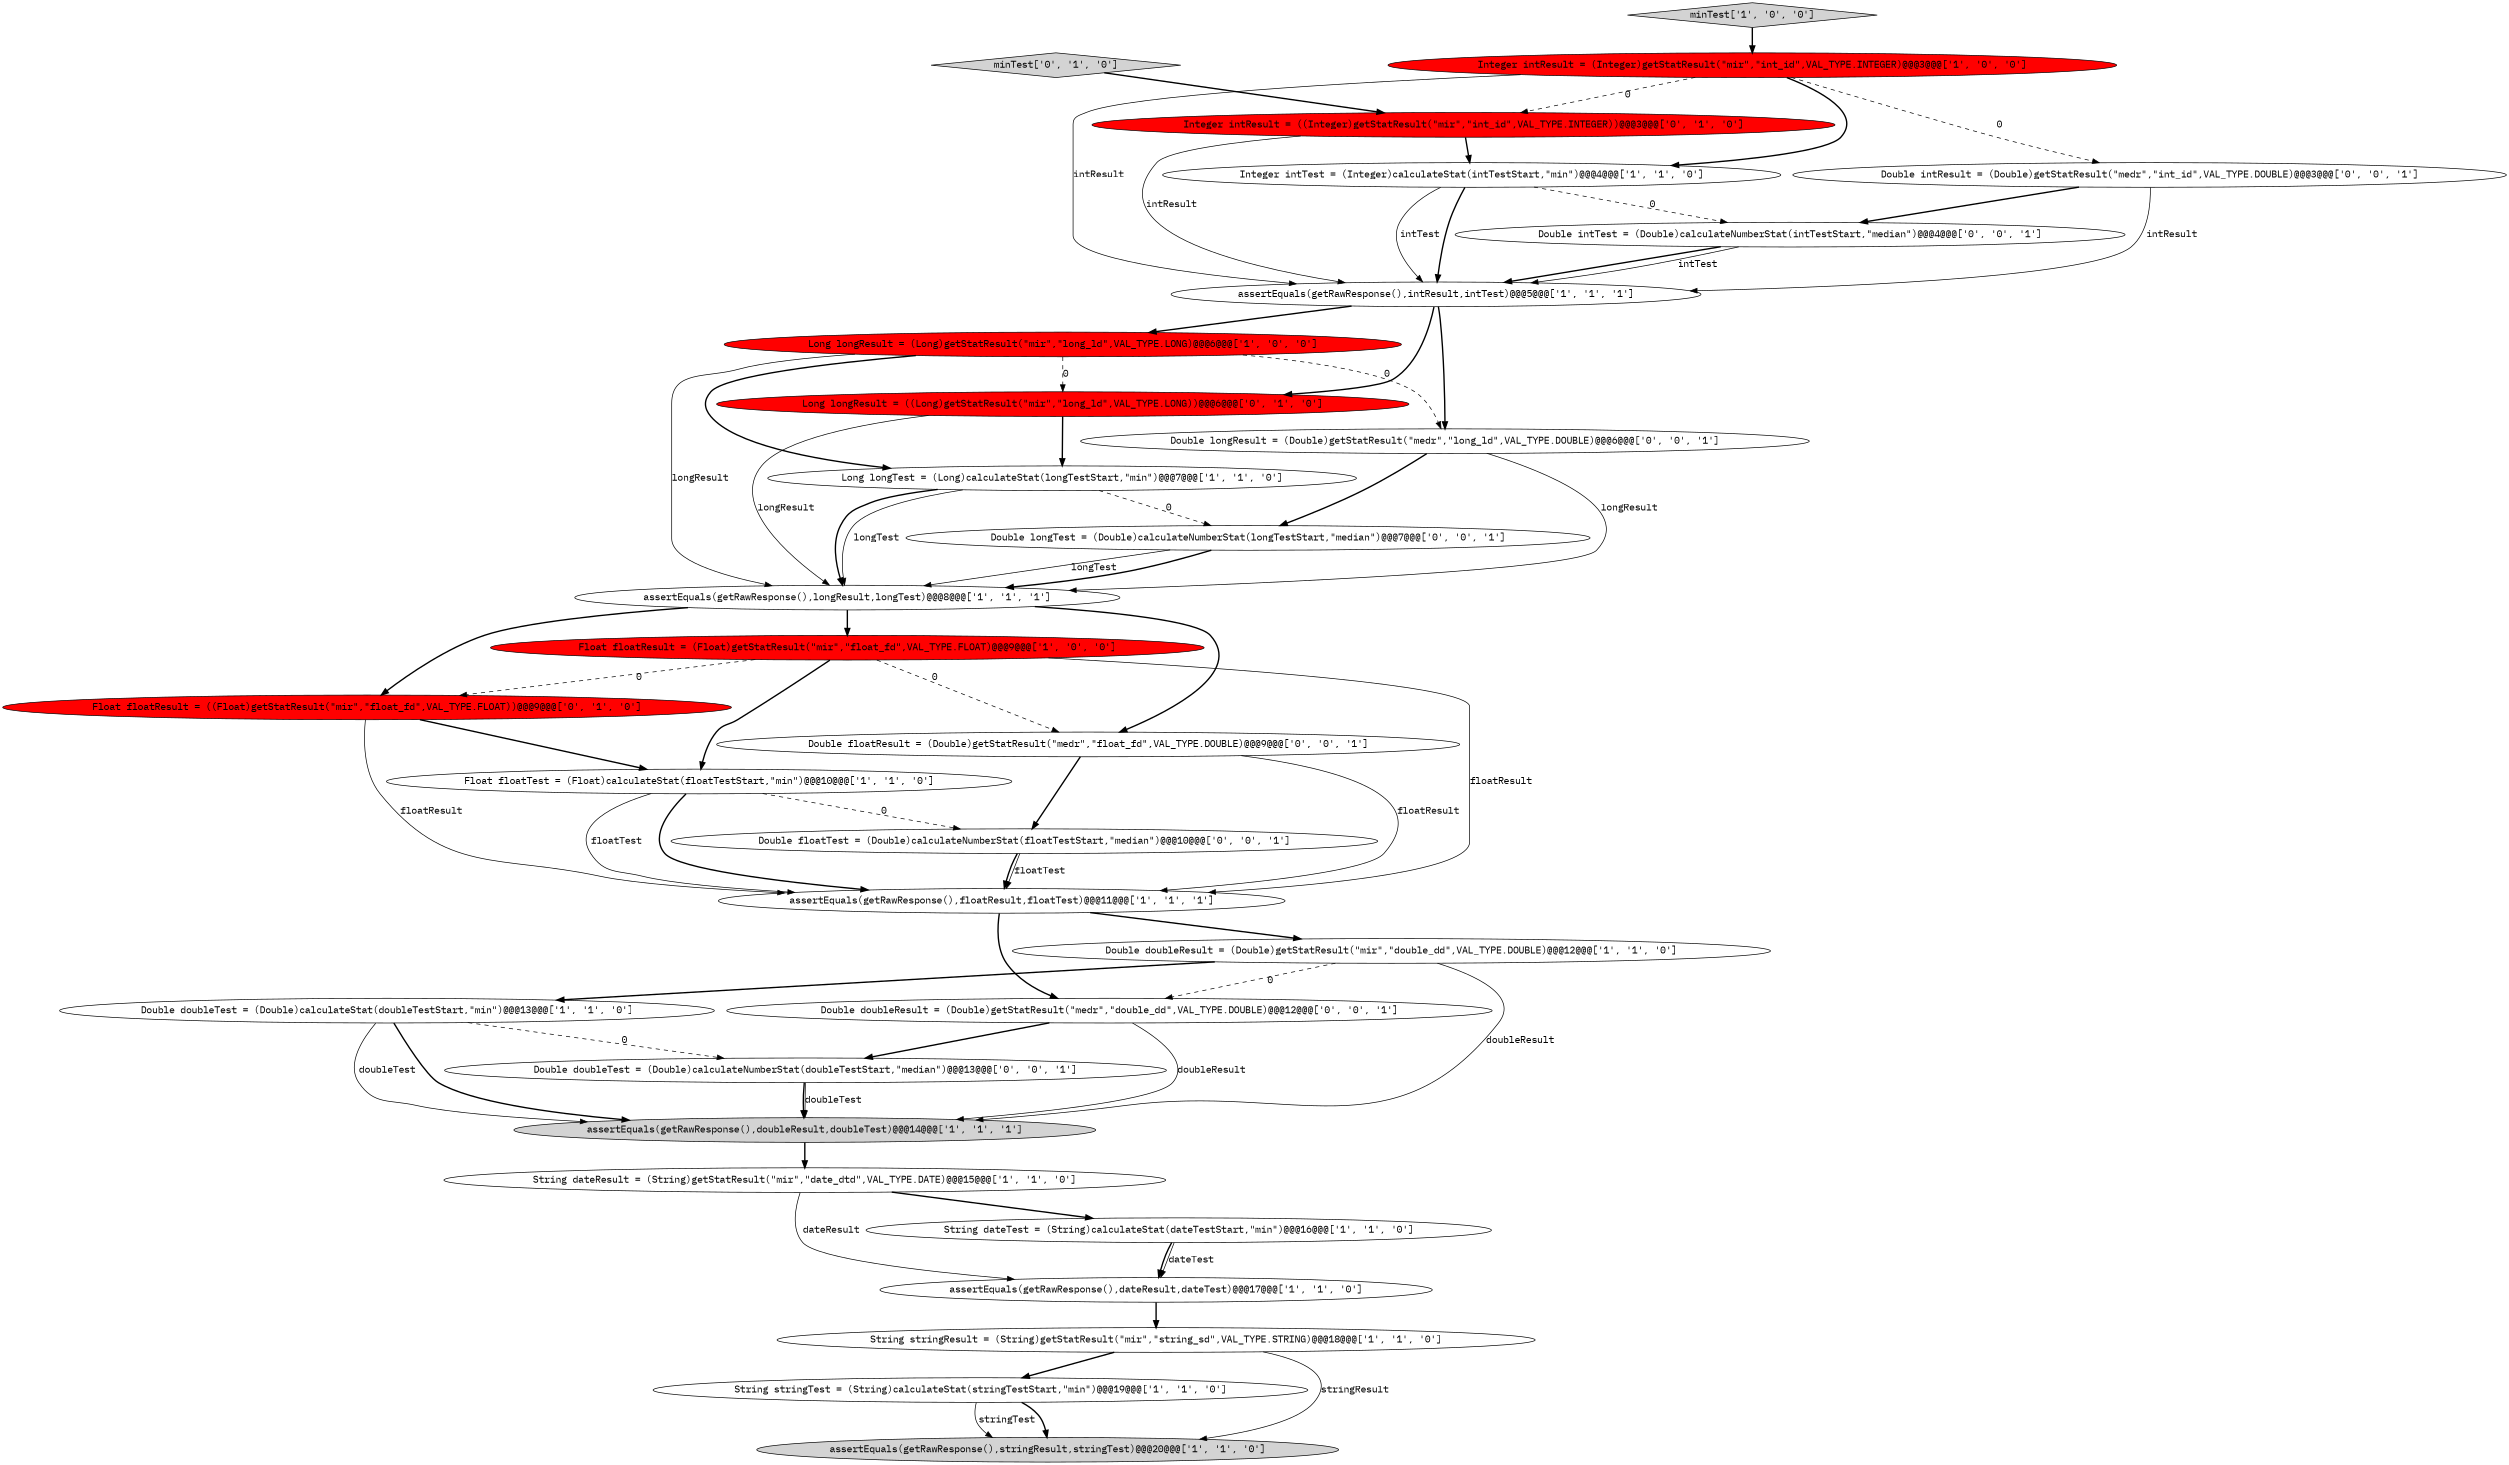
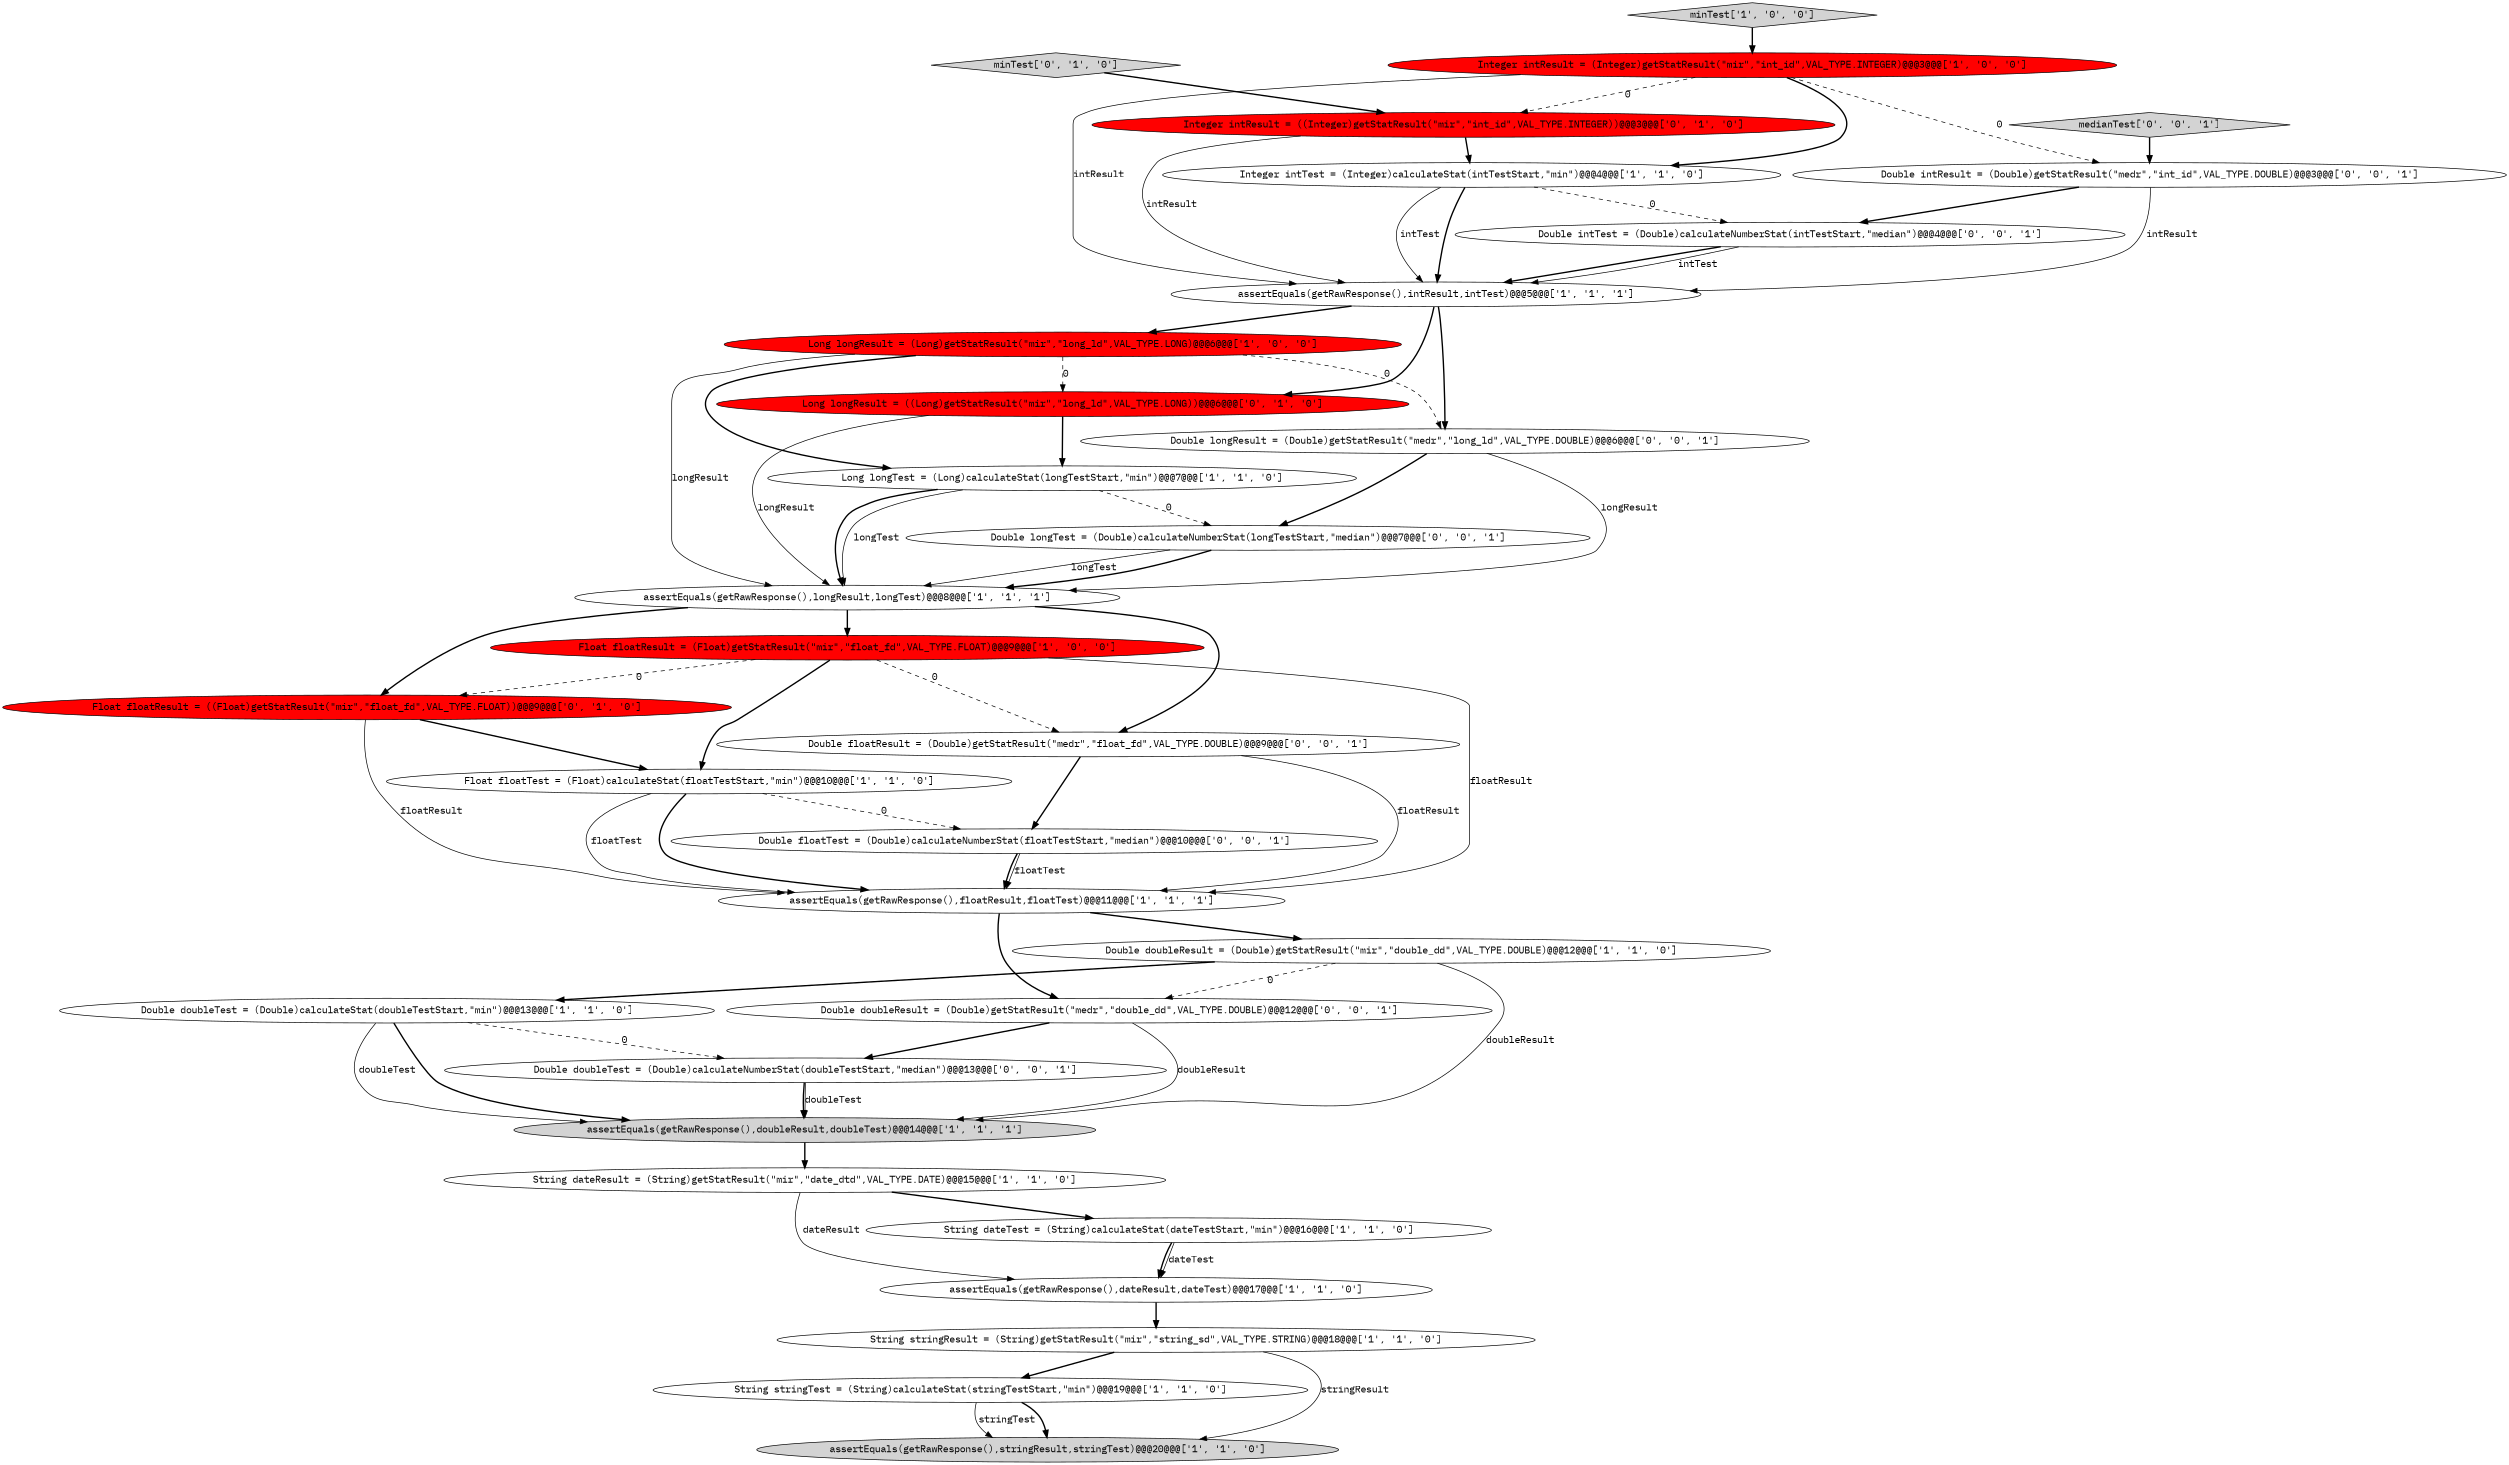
  digraph {
    fontname="IBM Plex Mono"
    node [fillcolor=white shape=ellipse style=filled fontname="IBM Plex Mono"]
    edge [style=bold fontname="IBM Plex Mono"]
    n1 [fillcolor=red label="Long longResult = (Long)getStatResult(\"mir\",\"long_ld\",VAL_TYPE.LONG)@@@6@@@['1', '0', '0']"]
    n2 [label="assertEquals(getRawResponse(),longResult,longTest)@@@8@@@['1', '1', '1']"]
    n3 [label="Long longTest = (Long)calculateStat(longTestStart,\"min\")@@@7@@@['1', '1', '0']"]
    n4 [label="Double longResult = (Double)getStatResult(\"medr\",\"long_ld\",VAL_TYPE.DOUBLE)@@@6@@@['0', '0', '1']"]
    n5 [fillcolor=red label="Long longResult = ((Long)getStatResult(\"mir\",\"long_ld\",VAL_TYPE.LONG))@@@6@@@['0', '1', '0']"]
    n6 [label="Double doubleTest = (Double)calculateStat(doubleTestStart,\"min\")@@@13@@@['1', '1', '0']"]
    n7 [fillcolor=lightgray label="assertEquals(getRawResponse(),doubleResult,doubleTest)@@@14@@@['1', '1', '1']"]
    n8 [label="Double doubleTest = (Double)calculateNumberStat(doubleTestStart,\"median\")@@@13@@@['0', '0', '1']"]
    n9 [label="String dateResult = (String)getStatResult(\"mir\",\"date_dtd\",VAL_TYPE.DATE)@@@15@@@['1', '1', '0']"]
    n10 [label="Double floatResult = (Double)getStatResult(\"medr\",\"float_fd\",VAL_TYPE.DOUBLE)@@@9@@@['0', '0', '1']"]
    n11 [label="assertEquals(getRawResponse(),floatResult,floatTest)@@@11@@@['1', '1', '1']"]
    n12 [label="Double floatTest = (Double)calculateNumberStat(floatTestStart,\"median\")@@@10@@@['0', '0', '1']"]
    n13 [fillcolor=red label="Float floatResult = ((Float)getStatResult(\"mir\",\"float_fd\",VAL_TYPE.FLOAT))@@@9@@@['0', '1', '0']"]
    n14 [fillcolor=red label="Float floatResult = (Float)getStatResult(\"mir\",\"float_fd\",VAL_TYPE.FLOAT)@@@9@@@['1', '0', '0']"]
    n15 [label="Double longTest = (Double)calculateNumberStat(longTestStart,\"median\")@@@7@@@['0', '0', '1']"]
    n16 [fillcolor=lightgray label="minTest['0', '1', '0']" shape=diamond]
    n17 [fillcolor=red label="Integer intResult = ((Integer)getStatResult(\"mir\",\"int_id\",VAL_TYPE.INTEGER))@@@3@@@['0', '1', '0']"]
    n18 [label="Double doubleResult = (Double)getStatResult(\"medr\",\"double_dd\",VAL_TYPE.DOUBLE)@@@12@@@['0', '0', '1']"]
    n19 [label="Double doubleResult = (Double)getStatResult(\"mir\",\"double_dd\",VAL_TYPE.DOUBLE)@@@12@@@['1', '1', '0']"]
    n20 [fillcolor=lightgray label="minTest['1', '0', '0']" shape=diamond]
    n21 [fillcolor=red label="Integer intResult = (Integer)getStatResult(\"mir\",\"int_id\",VAL_TYPE.INTEGER)@@@3@@@['1', '0', '0']"]
    n22 [label="assertEquals(getRawResponse(),intResult,intTest)@@@5@@@['1', '1', '1']"]
    n23 [label="Integer intTest = (Integer)calculateStat(intTestStart,\"min\")@@@4@@@['1', '1', '0']"]
    n24 [label="Double intResult = (Double)getStatResult(\"medr\",\"int_id\",VAL_TYPE.DOUBLE)@@@3@@@['0', '0', '1']"]
    n25 [label="String stringTest = (String)calculateStat(stringTestStart,\"min\")@@@19@@@['1', '1', '0']"]
    n26 [fillcolor=lightgray label="assertEquals(getRawResponse(),stringResult,stringTest)@@@20@@@['1', '1', '0']"]
+   n27 [fillcolor=lightgray label="medianTest['0', '0', '1']" shape=diamond]
    n28 [label="assertEquals(getRawResponse(),dateResult,dateTest)@@@17@@@['1', '1', '0']"]
    n29 [label="String stringResult = (String)getStatResult(\"mir\",\"string_sd\",VAL_TYPE.STRING)@@@18@@@['1', '1', '0']"]
    n30 [label="Float floatTest = (Float)calculateStat(floatTestStart,\"min\")@@@10@@@['1', '1', '0']"]
    n31 [label="String dateTest = (String)calculateStat(dateTestStart,\"min\")@@@16@@@['1', '1', '0']"]
    n32 [label="Double intTest = (Double)calculateNumberStat(intTestStart,\"median\")@@@4@@@['0', '0', '1']"]
    n1 -> n2 [label=longResult style=solid]
    n1 -> n3
    n1 -> n4 [label=0 style=dashed]
    n1 -> n5 [label=0 style=dashed]
    n2 -> n10
    n2 -> n13
    n2 -> n14
    n3 -> n2 [label=longTest style=solid]
    n3 -> n2
    n3 -> n15 [label=0 style=dashed]
    n4 -> n2 [label=longResult style=solid]
    n4 -> n15
    n5 -> n2 [label=longResult style=solid]
    n5 -> n3
    n6 -> n7 [label=doubleTest style=solid]
    n6 -> n7
    n6 -> n8 [label=0 style=dashed]
    n7 -> n9
    n8 -> n7
    n8 -> n7 [label=doubleTest style=solid]
    n9 -> n28 [label=dateResult style=solid]
    n9 -> n31
    n10 -> n11 [label=floatResult style=solid]
    n10 -> n12
    n11 -> n18
    n11 -> n19
    n12 -> n11
    n12 -> n11 [label=floatTest style=solid]
    n13 -> n11 [label=floatResult style=solid]
    n13 -> n30
    n14 -> n10 [label=0 style=dashed]
    n14 -> n11 [label=floatResult style=solid]
    n14 -> n13 [label=0 style=dashed]
    n14 -> n30
    n15 -> n2 [label=longTest style=solid]
    n15 -> n2
    n16 -> n17
    n17 -> n22 [label=intResult style=solid]
    n17 -> n23
    n18 -> n7 [label=doubleResult style=solid]
    n18 -> n8
    n19 -> n6
    n19 -> n7 [label=doubleResult style=solid]
    n19 -> n18 [label=0 style=dashed]
    n20 -> n21
    n21 -> n17 [label=0 style=dashed]
    n21 -> n22 [label=intResult style=solid]
    n21 -> n23
    n21 -> n24 [label=0 style=dashed]
    n22 -> n1
    n22 -> n4
    n22 -> n5
    n23 -> n22
    n23 -> n22 [label=intTest style=solid]
    n23 -> n32 [label=0 style=dashed]
    n24 -> n22 [label=intResult style=solid]
    n24 -> n32
    n25 -> n26
    n25 -> n26 [label=stringTest style=solid]
+   n27 -> n24
    n28 -> n29
    n29 -> n25
    n29 -> n26 [label=stringResult style=solid]
    n30 -> n11 [label=floatTest style=solid]
    n30 -> n11
    n30 -> n12 [label=0 style=dashed]
    n31 -> n28 [label=dateTest style=solid]
    n31 -> n28
    n32 -> n22
    n32 -> n22 [label=intTest style=solid]
  }
